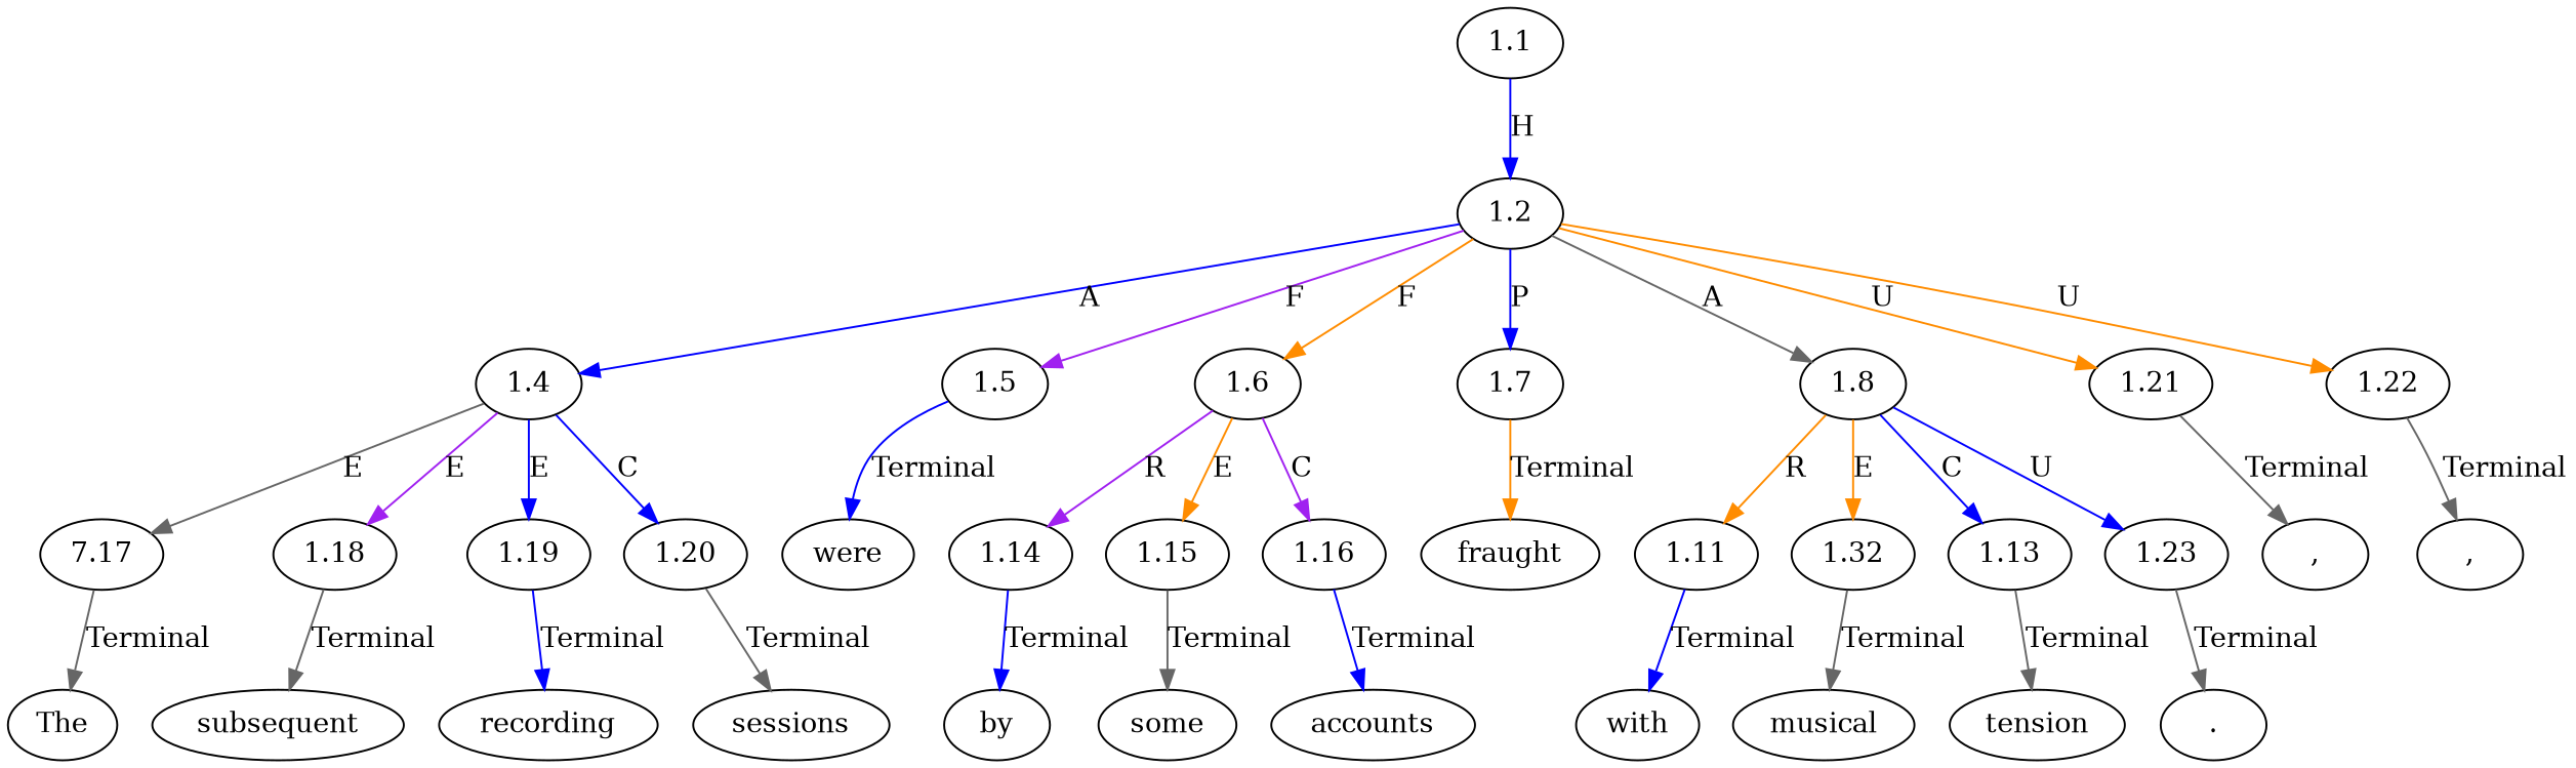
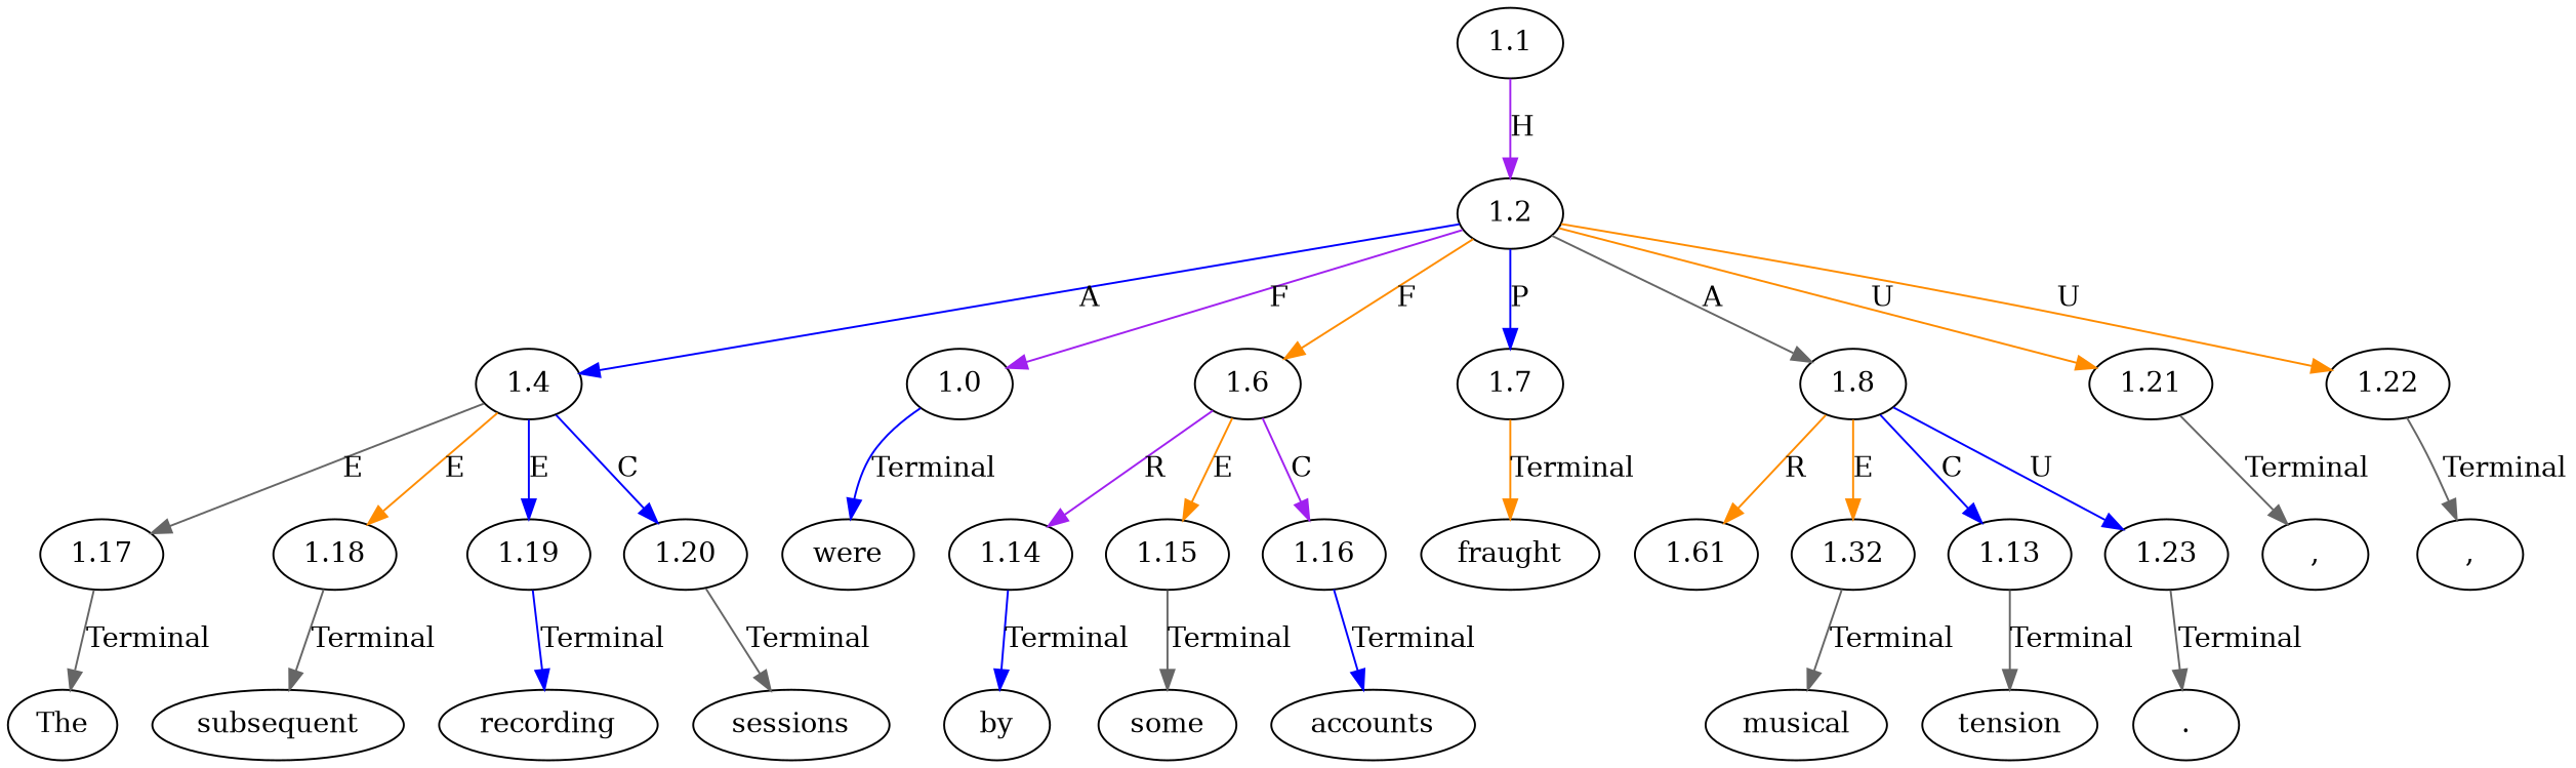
  digraph {
    node [ordering=out]
    edge [color=blue ordering=out]
    n1 [label=The]
    n2 [label=","]
    n3 [label=fraught]
-   n4 [label=with]
    n5 [label=musical]
    n6 [label=tension]
    n7 [label="."]
    n8 [label=subsequent]
    n9 [label=recording]
    n10 [label=sessions]
    n11 [label=were]
    n12 [label=","]
    n13 [label=by]
    n14 [label=some]
    n15 [label=accounts]
    n16 [label=1.1]
    n17 [label=1.2]
    n18 [label=1.4]
-   n19 [label=1.5]
+   n19 [label=1.0]
    n20 [label=1.6]
    n21 [label=1.7]
    n22 [label=1.8]
    n23 [label=1.21]
    n24 [label=1.22]
-   n25 [label=7.17]
+   n25 [label=1.17]
    n26 [label=1.18]
    n27 [label=1.19]
    n28 [label=1.20]
    n29 [label=1.14]
    n30 [label=1.15]
    n31 [label=1.16]
-   n32 [label=1.11]
+   n32 [label=1.61]
    n33 [label=1.32]
    n34 [label=1.13]
    n35 [label=1.23]
-   n16 -> n17 [label=H]
+   n16 -> n17 [color=purple label=H]
    n17 -> n18 [label=A]
    n17 -> n19 [color=purple label=F]
    n17 -> n20 [color=darkorange label=F]
    n17 -> n21 [label=P]
    n17 -> n22 [color=gray40 label=A]
    n17 -> n23 [color=darkorange label=U]
    n17 -> n24 [color=darkorange label=U]
    n18 -> n25 [color=gray40 label=E]
-   n18 -> n26 [color=purple label=E]
+   n18 -> n26 [color=darkorange label=E]
    n18 -> n27 [label=E]
    n18 -> n28 [label=C]
    n19 -> n11 [label=Terminal]
    n20 -> n29 [color=purple label=R]
    n20 -> n30 [color=darkorange label=E]
    n20 -> n31 [color=purple label=C]
    n21 -> n3 [color=darkorange label=Terminal]
    n22 -> n32 [color=darkorange label=R]
    n22 -> n33 [color=darkorange label=E]
    n22 -> n34 [label=C]
    n22 -> n35 [label=U]
    n23 -> n12 [color=gray40 label=Terminal]
    n24 -> n2 [color=gray40 label=Terminal]
    n25 -> n1 [color=gray40 label=Terminal]
    n26 -> n8 [color=gray40 label=Terminal]
    n27 -> n9 [label=Terminal]
    n28 -> n10 [color=gray40 label=Terminal]
    n29 -> n13 [label=Terminal]
    n30 -> n14 [color=gray40 label=Terminal]
    n31 -> n15 [label=Terminal]
-   n32 -> n4 [label=Terminal]
    n33 -> n5 [color=gray40 label=Terminal]
    n34 -> n6 [color=gray40 label=Terminal]
    n35 -> n7 [color=gray40 label=Terminal]
  }
